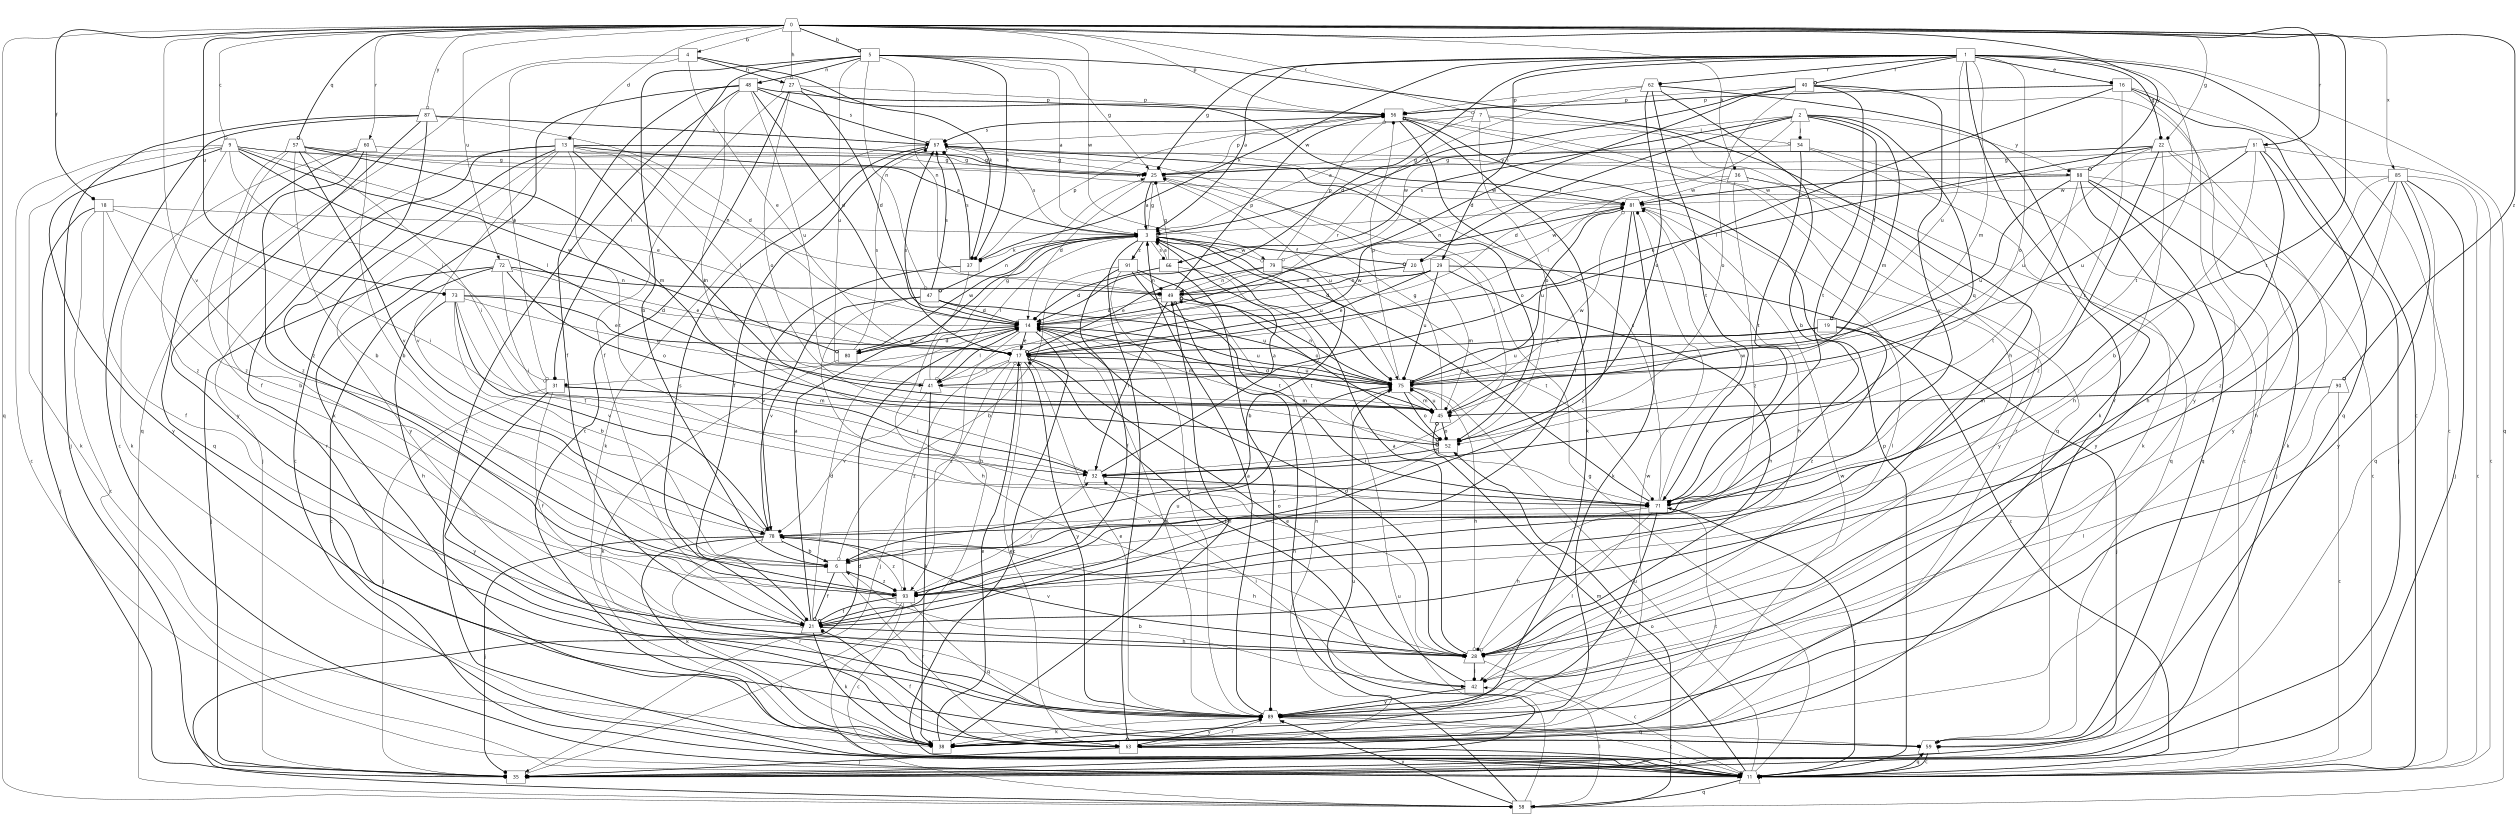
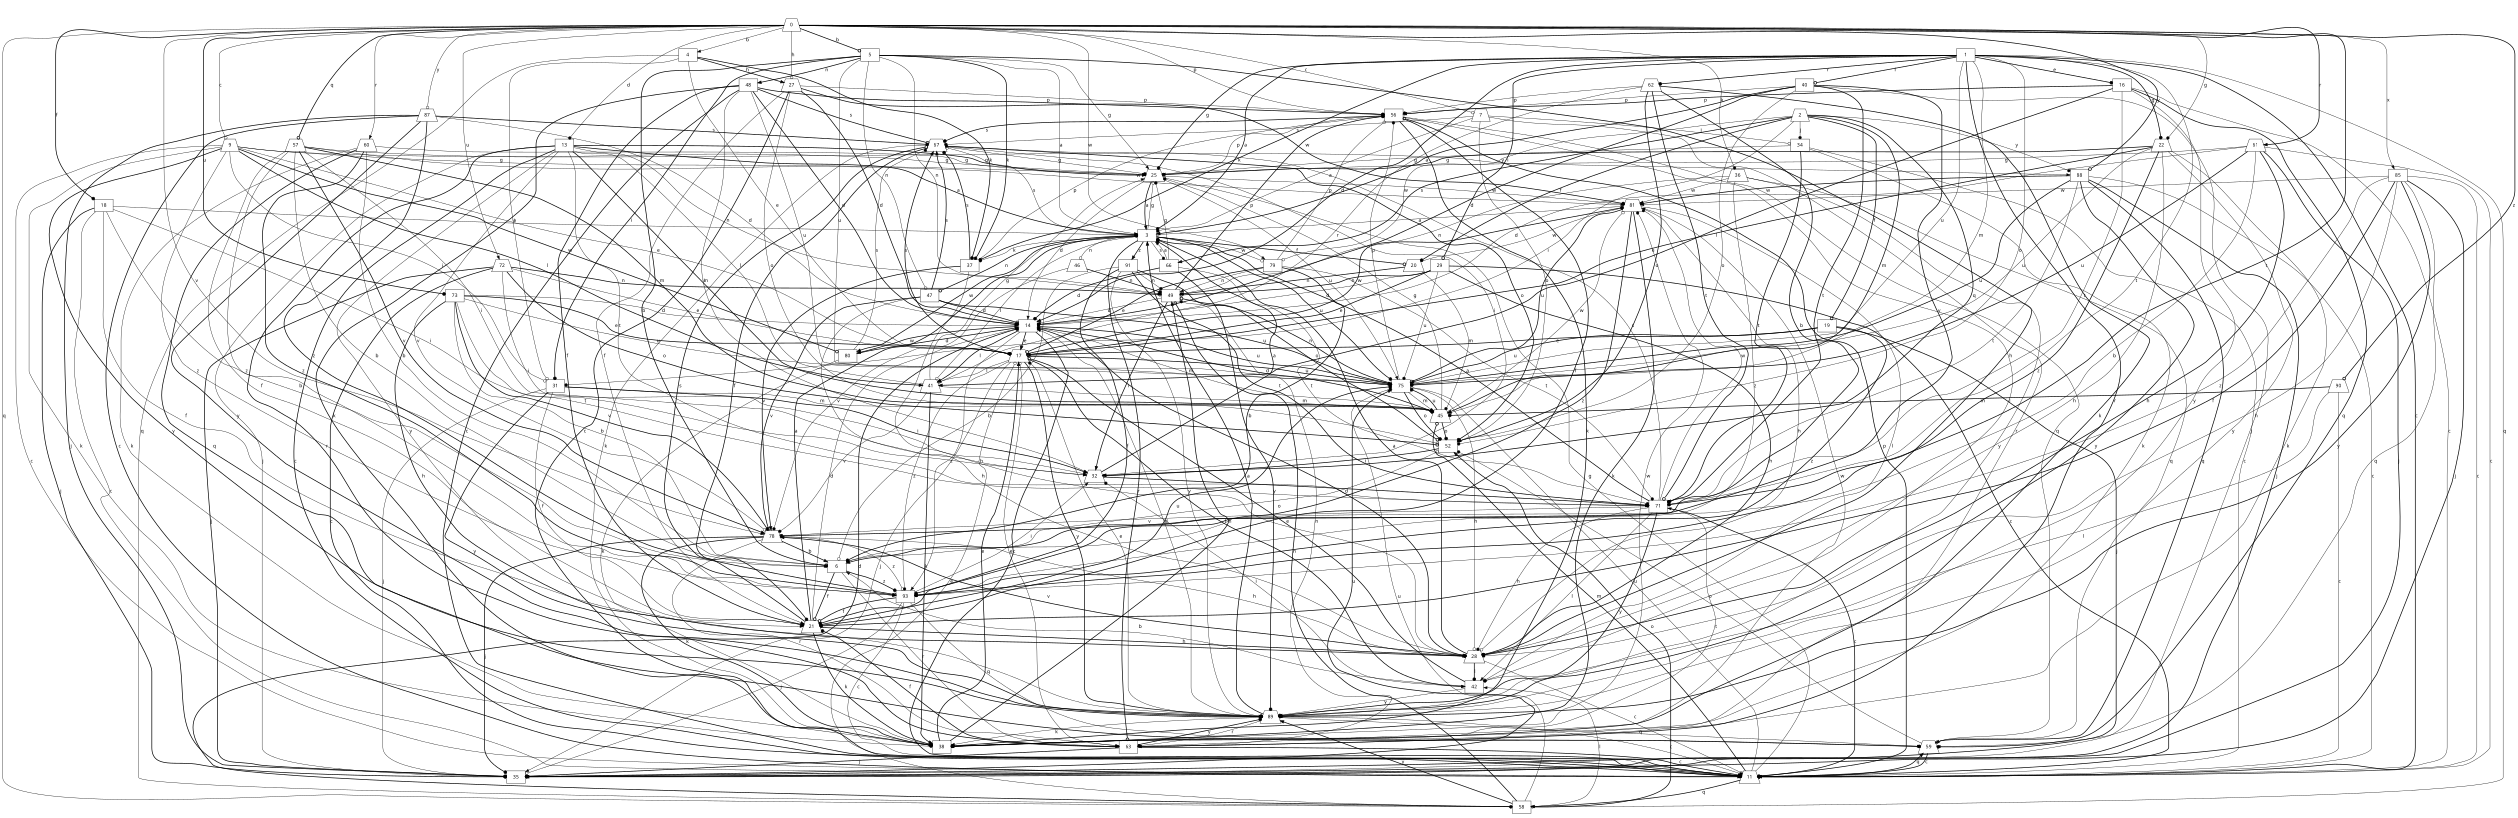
  strict digraph {
    fontname="Noto Sans"
    node [fontname="Noto Sans" shape=box]
    edge [arrowhead=dot fontname="Noto Sans" style=solid]
    0 [shape=trapezium]
    4
    5
    7 [shape=trapezium]
    9 [shape=trapezium]
    13
    18
    22 [shape=trapezium]
    27 [shape=trapezium]
    36 [shape=trapezium]
    56
    57 [shape=trapezium]
    58
    60 [shape=trapezium]
    61 [shape=trapezium]
    71
    72 [shape=trapezium]
    73
    78 [shape=trapezium]
    79
    85
    87 [shape=trapezium]
    88
    90 [shape=trapezium]
    37
    31
    17 [shape=trapezium]
    3
    25 [shape=trapezium]
    75
    47
    6
    28 [shape=trapezium]
    48
    49
    52
    63
    34
    67 [shape=trapezium]
    11 [shape=trapezium]
    41 [shape=trapezium]
    80
    93
    38
    89 [shape=trapezium]
    45 [shape=trapezium]
    35
    21 [shape=trapezium]
    32 [shape=trapezium]
    14
    81 [shape=trapezium]
    59 [shape=trapezium]
    42
    1
    16
    29
    40
    62 [shape=trapezium]
    20 [shape=trapezium]
    66
+   46 [shape=trapezium]
    91
    2 [shape=trapezium]
    19
    0 -> 4 [arrowhead=normal label=b]
    0 -> 5 [arrowhead=odot label=b style=bold]
    0 -> 7 [arrowhead=odot label=c]
    0 -> 9 [arrowhead=odot label=c]
    0 -> 13 [label=d]
    0 -> 18 [label=f style=bold]
    0 -> 22 [label=g]
    0 -> 27 [arrowhead=odot label=h]
    0 -> 36 [label=k]
    0 -> 56 [arrowhead=odot label=p]
    0 -> 57 [arrowhead=odot label=q style=bold]
    0 -> 58 [label=q]
    0 -> 60 [arrowhead=normal label=r]
    0 -> 61 [arrowhead=normal label=r style=bold]
    0 -> 71 [label=t style=bold]
    0 -> 72 [arrowhead=normal label=u]
    0 -> 73 [label=u style=bold]
    0 -> 78 [arrowhead=normal label=v]
    0 -> 79 [arrowhead=normal label=w]
    0 -> 85 [arrowhead=normal label=x]
    0 -> 87 [arrowhead=odot label=y]
    0 -> 88 [arrowhead=odot label=y style=bold]
    0 -> 90 [arrowhead=odot label=z style=bold]
    4 -> 27 [arrowhead=normal label=h style=bold]
    4 -> 58 [arrowhead=odot label=q]
    4 -> 37 [label=k style=bold]
    4 -> 31 [arrowhead=odot label=i]
    4 -> 17 [arrowhead=odot label=e]
    5 -> 37 [label=k style=bold]
    5 -> 31 [label=i style=bold]
    5 -> 3 [arrowhead=normal label=a]
    5 -> 25 [arrowhead=normal label=g]
    5 -> 75 [arrowhead=odot label=u]
    5 -> 47 [arrowhead=odot label=n]
    5 -> 6 [arrowhead=odot label=b style=bold]
    5 -> 28 [arrowhead=odot label=h style=bold]
    5 -> 48 [arrowhead=normal label=n style=bold]
    5 -> 49 [label=n]
    7 -> 3 [label=a]
    7 -> 52 [arrowhead=normal label=o]
    7 -> 63 [arrowhead=normal label=r]
    7 -> 34 [arrowhead=odot label=j]
    7 -> 67 [label=s]
    9 -> 88 [arrowhead=normal label=y]
    9 -> 31 [arrowhead=odot label=i]
    9 -> 17 [arrowhead=normal label=e]
    9 -> 25 [arrowhead=normal label=g]
    9 -> 11 [arrowhead=normal label=c]
    9 -> 41 [arrowhead=normal label=l style=bold]
    9 -> 80 [arrowhead=odot label=w style=bold]
    9 -> 93 [arrowhead=normal label=z]
    9 -> 38 [label=k]
    9 -> 89 [label=y style=bold]
    13 -> 71 [arrowhead=normal label=t]
    13 -> 78 [arrowhead=odot label=v]
    13 -> 3 [label=a style=bold]
    13 -> 25 [arrowhead=normal label=g style=bold]
    13 -> 49 [arrowhead=normal label=n]
    13 -> 63 [arrowhead=normal label=r style=bold]
    13 -> 11 [label=c style=bold]
    13 -> 41 [arrowhead=odot label=l]
    13 -> 89 [label=y]
    13 -> 45 [arrowhead=normal label=m style=bold]
    13 -> 35 [arrowhead=odot label=j]
    18 -> 3 [arrowhead=normal label=a]
    18 -> 6 [label=b]
    18 -> 11 [label=c]
    18 -> 35 [label=j style=bold]
-   18 -> 21 [arrowhead=odot label=f]
+   18 -> 21 [arrowhead=normal label=f]
    18 -> 32 [arrowhead=normal label=i]
    22 -> 17 [arrowhead=normal label=e style=bold]
    22 -> 25 [arrowhead=odot label=g style=bold]
    22 -> 75 [label=u]
    22 -> 28 [label=h]
    22 -> 93 [arrowhead=odot label=z style=bold]
    22 -> 38 [arrowhead=normal label=k]
    22 -> 89 [arrowhead=normal label=y]
    27 -> 56 [label=p]
    27 -> 52 [arrowhead=odot label=o]
    27 -> 11 [arrowhead=odot label=c style=bold]
    27 -> 21 [arrowhead=normal label=f]
    27 -> 14 [label=d style=bold]
    27 -> 81 [label=w style=bold]
    36 -> 49 [label=n]
    36 -> 93 [label=z]
    36 -> 89 [arrowhead=normal label=y]
    36 -> 81 [arrowhead=normal label=w]
    36 -> 59 [arrowhead=odot label=q]
    56 -> 67 [label=s style=bold]
    56 -> 38 [arrowhead=odot label=k style=bold]
    56 -> 21 [label=f style=bold]
    56 -> 59 [arrowhead=odot label=q]
    56 -> 42 [label=l]
    57 -> 78 [arrowhead=normal label=v style=bold]
    57 -> 25 [label=g]
    57 -> 6 [arrowhead=normal label=b]
    57 -> 93 [arrowhead=normal label=z]
    57 -> 45 [arrowhead=odot label=m style=bold]
    57 -> 21 [arrowhead=odot label=f]
    57 -> 32 [arrowhead=normal label=i]
    57 -> 81 [arrowhead=normal label=w]
    58 -> 17 [arrowhead=odot label=e]
    58 -> 75 [label=u]
    58 -> 49 [arrowhead=odot label=n style=bold]
    58 -> 52 [arrowhead=normal label=o style=bold]
    58 -> 89 [arrowhead=normal label=y style=bold]
    58 -> 14 [label=d style=bold]
    58 -> 42 [arrowhead=normal label=l]
    60 -> 25 [arrowhead=normal label=g]
    60 -> 6 [arrowhead=odot label=b]
    60 -> 93 [arrowhead=normal label=z style=bold]
    60 -> 38 [label=k]
    60 -> 59 [label=q style=bold]
    61 -> 25 [label=g]
    61 -> 75 [arrowhead=odot label=u style=bold]
    61 -> 6 [label=b]
    61 -> 28 [label=h style=bold]
    61 -> 11 [arrowhead=normal label=c]
    61 -> 35 [arrowhead=normal label=j style=bold]
    61 -> 14 [label=d]
    71 -> 78 [arrowhead=odot label=v]
    71 -> 3 [label=a style=bold]
    71 -> 28 [label=h]
    71 -> 67 [label=s]
    71 -> 11 [label=c style=bold]
    71 -> 89 [arrowhead=normal label=y style=bold]
    71 -> 81 [label=w]
    71 -> 42 [arrowhead=normal label=l]
    72 -> 17 [arrowhead=odot label=e]
    72 -> 49 [arrowhead=odot label=n style=bold]
    72 -> 52 [arrowhead=odot label=o style=bold]
    72 -> 11 [label=c style=bold]
    72 -> 35 [label=j style=bold]
    72 -> 32 [arrowhead=normal label=i]
    73 -> 71 [label=t]
    73 -> 78 [label=v style=bold]
    73 -> 17 [label=e style=bold]
    73 -> 75 [arrowhead=odot label=u]
    73 -> 6 [arrowhead=odot label=b]
    73 -> 28 [arrowhead=normal label=h style=bold]
    73 -> 14 [arrowhead=normal label=d]
    78 -> 6 [arrowhead=normal label=b style=bold]
    78 -> 28 [arrowhead=odot label=h]
    78 -> 63 [arrowhead=normal label=r]
    78 -> 93 [arrowhead=odot label=z]
    78 -> 38 [label=k style=bold]
    78 -> 35 [label=j style=bold]
    79 -> 56 [arrowhead=odot label=p]
    79 -> 71 [label=t]
    79 -> 17 [arrowhead=odot label=e style=bold]
    79 -> 6 [label=b style=bold]
    79 -> 49 [arrowhead=normal label=n]
    85 -> 28 [label=h]
    85 -> 11 [arrowhead=odot label=c]
    85 -> 93 [label=z]
    85 -> 89 [label=y style=bold]
    85 -> 35 [arrowhead=odot label=j style=bold]
    85 -> 21 [label=f style=bold]
    85 -> 81 [arrowhead=normal label=w]
    85 -> 59 [arrowhead=normal label=q]
    87 -> 67 [label=s style=bold]
    87 -> 11 [arrowhead=normal label=c style=bold]
    87 -> 93 [arrowhead=odot label=z style=bold]
    87 -> 89 [arrowhead=normal label=y style=bold]
    87 -> 35 [label=j style=bold]
    87 -> 14 [arrowhead=odot label=d]
    88 -> 71 [arrowhead=normal label=t]
    88 -> 75 [arrowhead=odot label=u style=bold]
    88 -> 11 [label=c]
    88 -> 89 [arrowhead=odot label=y style=bold]
    88 -> 35 [arrowhead=normal label=j style=bold]
    88 -> 81 [label=w style=bold]
    88 -> 59 [arrowhead=normal label=q style=bold]
    90 -> 11 [arrowhead=odot label=c]
    90 -> 45 [label=m style=bold]
    90 -> 42 [label=l]
    37 -> 56 [label=p]
    37 -> 78 [arrowhead=normal label=v style=bold]
    37 -> 28 [label=h]
    37 -> 67 [label=s style=bold]
    31 -> 89 [label=y style=bold]
    31 -> 45 [label=m]
    31 -> 35 [arrowhead=odot label=j]
    31 -> 21 [arrowhead=normal label=f]
    31 -> 32 [arrowhead=normal label=i style=bold]
    17 -> 75 [arrowhead=normal label=u style=bold]
    17 -> 67 [arrowhead=normal label=s style=bold]
    17 -> 41 [arrowhead=normal label=l]
    17 -> 93 [label=z]
    17 -> 89 [arrowhead=odot label=y style=bold]
    17 -> 35 [arrowhead=normal label=j]
    17 -> 81 [arrowhead=odot label=w style=bold]
    17 -> 42 [arrowhead=normal label=l style=bold]
    3 -> 79 [arrowhead=odot label=w]
    3 -> 37 [label=k]
    3 -> 25 [arrowhead=odot label=g]
    3 -> 75 [label=u style=bold]
    3 -> 47 [arrowhead=odot label=n style=bold]
    3 -> 63 [arrowhead=odot label=r style=bold]
    3 -> 67 [arrowhead=odot label=s]
    3 -> 41 [arrowhead=odot label=l]
    3 -> 80 [arrowhead=normal label=w style=bold]
    3 -> 20 [arrowhead=odot label=f style=bold]
    3 -> 66 [label=s]
+   3 -> 46 [arrowhead=odot label=n]
    3 -> 91 [arrowhead=normal label=z style=bold]
    25 -> 56 [arrowhead=odot label=p]
    25 -> 3 [arrowhead=normal label=a style=bold]
    25 -> 75 [arrowhead=normal label=u]
    25 -> 14 [arrowhead=normal label=d]
    25 -> 81 [label=w]
    75 -> 56 [label=p]
    75 -> 28 [arrowhead=odot label=h]
    75 -> 49 [arrowhead=odot label=n style=bold]
    75 -> 52 [label=o style=bold]
    75 -> 45 [arrowhead=normal label=m]
    47 -> 78 [arrowhead=odot label=v style=bold]
    47 -> 75 [arrowhead=odot label=u style=bold]
    47 -> 28 [arrowhead=normal label=h]
    47 -> 67 [arrowhead=normal label=s style=bold]
    47 -> 14 [arrowhead=odot label=d style=bold]
    6 -> 52 [arrowhead=odot label=o]
    6 -> 63 [arrowhead=odot label=r]
    6 -> 93 [label=z style=bold]
    6 -> 21 [arrowhead=odot label=f style=bold]
    28 -> 78 [arrowhead=normal label=v style=bold]
    28 -> 3 [arrowhead=odot label=a style=bold]
    28 -> 11 [arrowhead=odot label=c]
    28 -> 14 [label=d style=bold]
    28 -> 42 [label=l style=bold]
    48 -> 56 [label=p style=bold]
    48 -> 75 [label=u]
    48 -> 67 [arrowhead=odot label=s style=bold]
    48 -> 11 [arrowhead=normal label=c style=bold]
    48 -> 38 [label=k style=bold]
    48 -> 21 [label=f style=bold]
    48 -> 32 [arrowhead=normal label=i]
    48 -> 14 [arrowhead=normal label=d style=bold]
    49 -> 56 [arrowhead=odot label=p style=bold]
    49 -> 32 [arrowhead=normal label=i style=bold]
    49 -> 14 [arrowhead=normal label=d]
    52 -> 32 [arrowhead=odot label=i style=bold]
    63 -> 17 [arrowhead=odot label=e]
    63 -> 49 [label=n]
    63 -> 11 [arrowhead=normal label=c style=bold]
    63 -> 89 [label=y style=bold]
    63 -> 35 [label=j style=bold]
    63 -> 21 [label=f style=bold]
    63 -> 81 [arrowhead=normal label=w]
    34 -> 71 [label=t style=bold]
    34 -> 25 [arrowhead=normal label=g]
    34 -> 11 [arrowhead=normal label=c]
    34 -> 38 [label=k]
    67 -> 25 [label=g]
    67 -> 52 [label=o style=bold]
    67 -> 38 [arrowhead=normal label=k]
    67 -> 21 [label=f style=bold]
    67 -> 32 [arrowhead=normal label=i]
    11 -> 56 [arrowhead=odot label=p style=bold]
    11 -> 58 [arrowhead=normal label=q style=bold]
    11 -> 25 [arrowhead=odot label=g]
    11 -> 75 [arrowhead=odot label=u]
    11 -> 45 [arrowhead=odot label=m style=bold]
    11 -> 59 [arrowhead=normal label=q style=bold]
    41 -> 78 [label=v]
    41 -> 25 [arrowhead=normal label=g]
    41 -> 38 [arrowhead=normal label=k style=bold]
    41 -> 45 [label=m]
    80 -> 67 [label=s]
    80 -> 38 [arrowhead=odot label=k]
    80 -> 14 [arrowhead=normal label=d style=bold]
    93 -> 11 [arrowhead=odot label=c]
    93 -> 35 [arrowhead=odot label=j]
    93 -> 21 [arrowhead=odot label=f style=bold]
    93 -> 32 [arrowhead=normal label=i]
    93 -> 59 [label=q]
    38 -> 71 [arrowhead=normal label=t]
    38 -> 17 [arrowhead=normal label=e style=bold]
    38 -> 49 [arrowhead=normal label=n style=bold]
    38 -> 81 [label=w]
    89 -> 17 [label=e]
    89 -> 3 [arrowhead=normal label=a style=bold]
    89 -> 63 [label=r]
    89 -> 11 [label=c]
    89 -> 38 [arrowhead=normal label=k]
    89 -> 14 [arrowhead=normal label=d]
    89 -> 59 [arrowhead=normal label=q]
    45 -> 25 [label=g]
    45 -> 75 [label=u style=bold]
    45 -> 52 [label=o style=bold]
    45 -> 14 [label=d style=bold]
    45 -> 81 [arrowhead=odot label=w]
    35 -> 75 [arrowhead=normal label=u style=bold]
    21 -> 3 [label=a style=bold]
    21 -> 75 [label=u style=bold]
    21 -> 28 [label=h style=bold]
    21 -> 67 [arrowhead=odot label=s style=bold]
    21 -> 38 [arrowhead=odot label=k style=bold]
    21 -> 14 [arrowhead=odot label=d]
    32 -> 71 [label=t style=bold]
    32 -> 3 [label=a style=bold]
    14 -> 17 [arrowhead=normal label=e style=bold]
    14 -> 75 [arrowhead=normal label=u style=bold]
    14 -> 11 [label=c style=bold]
    14 -> 41 [arrowhead=normal label=l style=bold]
    14 -> 80 [arrowhead=normal label=w style=bold]
    14 -> 93 [arrowhead=normal label=z]
    14 -> 45 [arrowhead=normal label=m]
    81 -> 3 [arrowhead=odot label=a]
    81 -> 75 [arrowhead=odot label=u style=bold]
    81 -> 28 [arrowhead=odot label=h]
    81 -> 93 [label=z style=bold]
    81 -> 38 [arrowhead=odot label=k style=bold]
    81 -> 42 [arrowhead=odot label=l]
+   59 -> 52 [label=o]
    59 -> 11 [arrowhead=normal label=c style=bold]
    42 -> 17 [arrowhead=odot label=e style=bold]
    42 -> 6 [arrowhead=normal label=b]
-   42 -> 89 [arrowhead=odot label=y style=bold]
+   42 -> 89 [arrowhead=odot label=y]
    42 -> 32 [label=i]
    1 -> 22 [label=g style=bold]
    1 -> 58 [arrowhead=odot label=q]
    1 -> 71 [arrowhead=odot label=t]
    1 -> 37 [label=k style=bold]
    1 -> 3 [label=a style=bold]
    1 -> 25 [label=g style=bold]
    1 -> 75 [arrowhead=odot label=u]
    1 -> 52 [label=o]
    1 -> 63 [arrowhead=normal label=r style=bold]
    1 -> 11 [label=c style=bold]
    1 -> 45 [arrowhead=normal label=m]
    1 -> 14 [arrowhead=normal label=d style=bold]
    1 -> 16 [label=e style=bold]
-   1 -> 29 [arrowhead=normal label=i style=bold]
+   1 -> 29 [arrowhead=odot label=i style=bold]
    1 -> 40 [arrowhead=odot label=l style=bold]
    1 -> 62 [label=r style=bold]
    16 -> 56 [arrowhead=normal label=p style=bold]
    16 -> 71 [arrowhead=odot label=t]
    16 -> 11 [arrowhead=normal label=c]
    16 -> 41 [arrowhead=normal label=l style=bold]
    16 -> 89 [label=y]
    16 -> 59 [label=q style=bold]
    29 -> 17 [arrowhead=odot label=e style=bold]
-   29 -> 75 [label=u style=bold]
+   29 -> 75 [label=u]
    29 -> 28 [arrowhead=odot label=h style=bold]
    29 -> 49 [arrowhead=odot label=n style=bold]
    29 -> 11 [arrowhead=normal label=c style=bold]
    29 -> 14 [arrowhead=odot label=d]
    40 -> 56 [arrowhead=odot label=p]
    40 -> 71 [label=t style=bold]
    40 -> 78 [label=v style=bold]
    40 -> 3 [arrowhead=normal label=a style=bold]
    40 -> 52 [arrowhead=odot label=o]
    40 -> 35 [arrowhead=odot label=j]
    40 -> 14 [label=d style=bold]
    62 -> 56 [label=p]
-   62 -> 71 [arrowhead=normal label=t style=bold]
+   62 -> 71 [arrowhead=odot label=t style=bold]
    62 -> 6 [arrowhead=normal label=b style=bold]
    62 -> 52 [arrowhead=normal label=o style=bold]
    62 -> 41 [arrowhead=odot label=r]
    62 -> 38 [label=k style=bold]
    20 -> 49 [arrowhead=normal label=n style=bold]
    20 -> 45 [label=m]
    20 -> 81 [label=w]
    66 -> 71 [label=t]
    66 -> 3 [arrowhead=normal label=a]
    66 -> 25 [label=g]
    66 -> 89 [label=y style=bold]
    66 -> 14 [label=d style=bold]
+   46 -> 78 [label=v]
+   46 -> 49 [label=n style=bold]
    91 -> 71 [arrowhead=normal label=t style=bold]
    91 -> 6 [arrowhead=odot label=b]
    91 -> 49 [label=n]
    91 -> 52 [arrowhead=odot label=o style=bold]
    91 -> 89 [arrowhead=odot label=y]
    91 -> 21 [label=f style=bold]
    2 -> 79 [arrowhead=odot label=w]
    2 -> 88 [label=y]
    2 -> 31 [label=i]
    2 -> 34 [label=j]
    2 -> 45 [arrowhead=normal label=m style=bold]
    2 -> 32 [arrowhead=normal label=q style=bold]
    2 -> 20 [label=f style=bold]
    2 -> 66 [arrowhead=normal label=s style=bold]
    2 -> 19 [arrowhead=odot label=f style=bold]
    19 -> 17 [arrowhead=odot label=e style=bold]
    19 -> 75 [arrowhead=normal label=u style=bold]
    19 -> 93 [arrowhead=odot label=z style=bold]
    19 -> 35 [arrowhead=odot label=j style=bold]
  }
